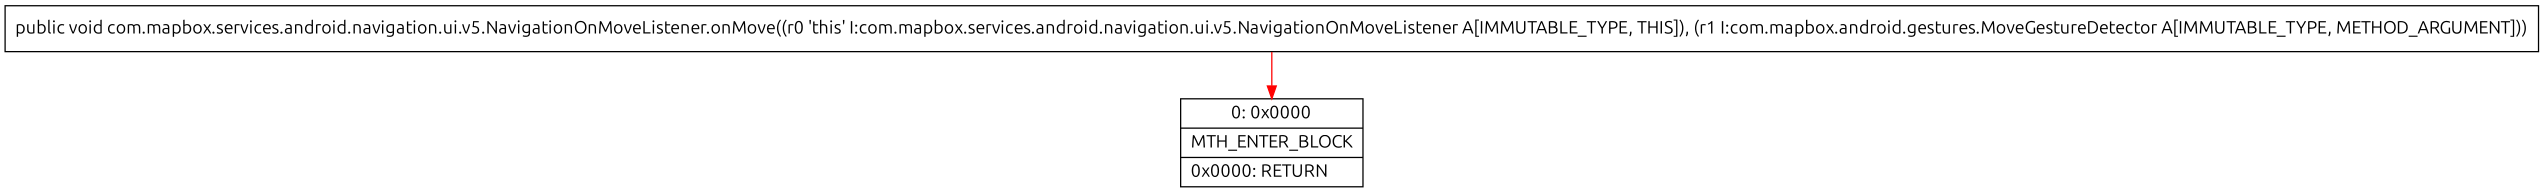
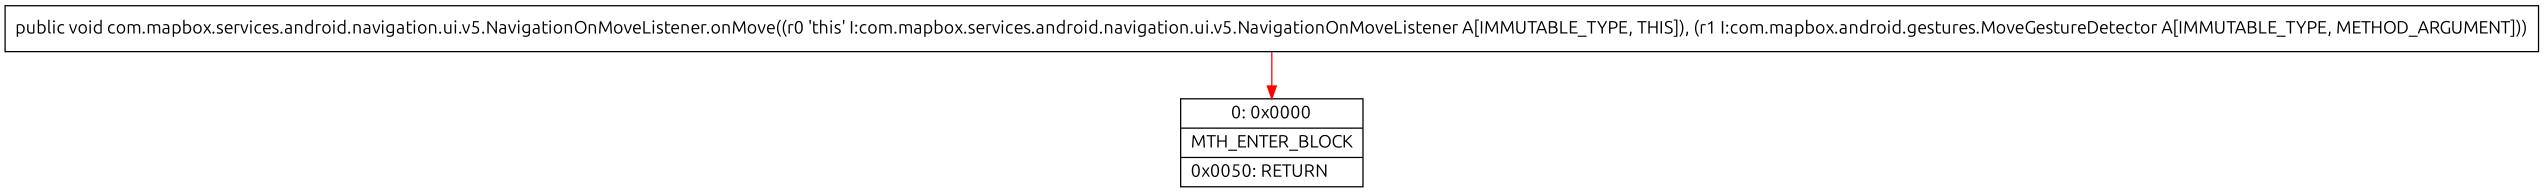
  digraph {
    fontname=Ubuntu
    node [shape=record fontname=Ubuntu]
-   n1 [label="{0\:\ 0x0000|MTH_ENTER_BLOCK\l|0x0000: RETURN   \l}"]
+   n1 [label="{0\:\ 0x0000|MTH_ENTER_BLOCK\l|0x0050: RETURN   \l}"]
    n2 [label="{public void com.mapbox.services.android.navigation.ui.v5.NavigationOnMoveListener.onMove((r0 'this' I:com.mapbox.services.android.navigation.ui.v5.NavigationOnMoveListener A[IMMUTABLE_TYPE, THIS]), (r1 I:com.mapbox.android.gestures.MoveGestureDetector A[IMMUTABLE_TYPE, METHOD_ARGUMENT])) }"]
    n2 -> n1 [color=red fontname=Ubuntu]
  }
